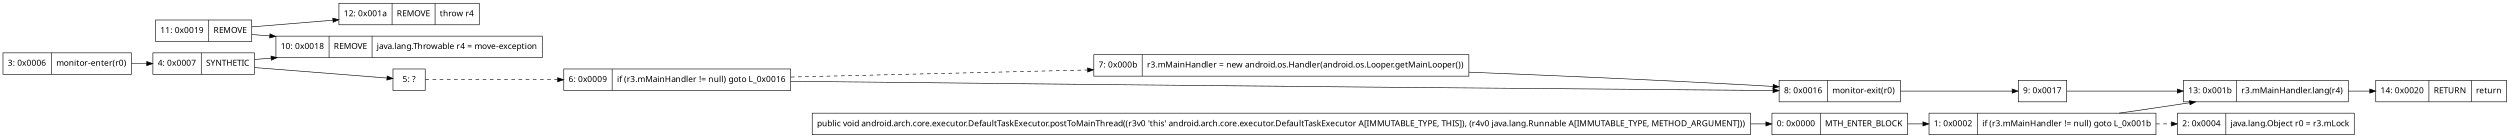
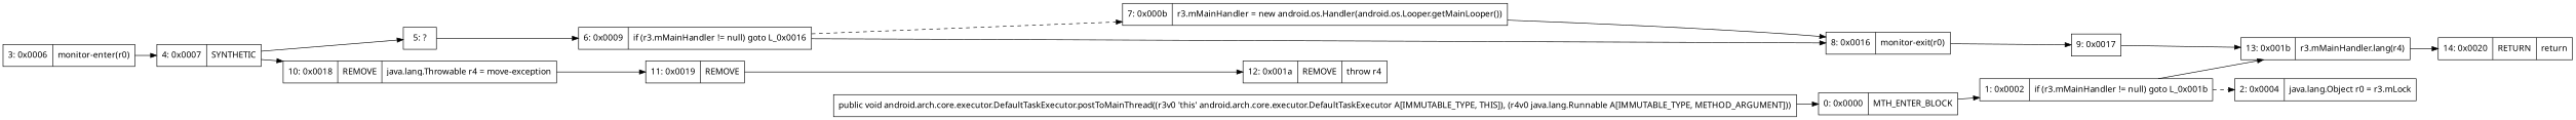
  digraph {
    fontname="Noto Sans"
    rankdir=LR
    node [fontname="Noto Sans" shape=record]
    edge [fontname="Noto Sans"]
    n1 [label="{0\:\ 0x0000|MTH_ENTER_BLOCK\l}"]
    n2 [label="{1\:\ 0x0002|if (r3.mMainHandler != null) goto L_0x001b\l}"]
    n3 [label="{2\:\ 0x0004|java.lang.Object r0 = r3.mLock\l}"]
    n4 [label="{13\:\ 0x001b|r3.mMainHandler.lang(r4)\l}"]
    n5 [label="{14\:\ 0x0020|RETURN\l|return\l}"]
    n6 [label="{3\:\ 0x0006|monitor\-enter(r0)\l}"]
    n7 [label="{4\:\ 0x0007|SYNTHETIC\l}"]
    n8 [label="{5\:\ ?}"]
    n9 [label="{10\:\ 0x0018|REMOVE\l|java.lang.Throwable r4 = move\-exception\l}"]
    n10 [label="{6\:\ 0x0009|if (r3.mMainHandler != null) goto L_0x0016\l}"]
    n11 [label="{11\:\ 0x0019|REMOVE\l}"]
    n12 [label="{7\:\ 0x000b|r3.mMainHandler = new android.os.Handler(android.os.Looper.getMainLooper())\l}"]
    n13 [label="{8\:\ 0x0016|monitor\-exit(r0)\l}"]
    n14 [label="{9\:\ 0x0017}"]
    n15 [label="{12\:\ 0x001a|REMOVE\l|throw r4\l}"]
    n16 [label="{public void android.arch.core.executor.DefaultTaskExecutor.postToMainThread((r3v0 'this' android.arch.core.executor.DefaultTaskExecutor A[IMMUTABLE_TYPE, THIS]), (r4v0 java.lang.Runnable A[IMMUTABLE_TYPE, METHOD_ARGUMENT])) }"]
    n1 -> n2
    n2 -> n3 [style=dashed]
    n2 -> n4
    n4 -> n5
    n6 -> n7
    n7 -> n8
    n7 -> n9
-   n8 -> n10 [style=dashed]
-   n11 -> n9
+   n8 -> n10
+   n9 -> n11
    n10 -> n12 [style=dashed]
    n10 -> n13
    n11 -> n15
    n12 -> n13
    n13 -> n14
    n14 -> n4
    n16 -> n1
  }
